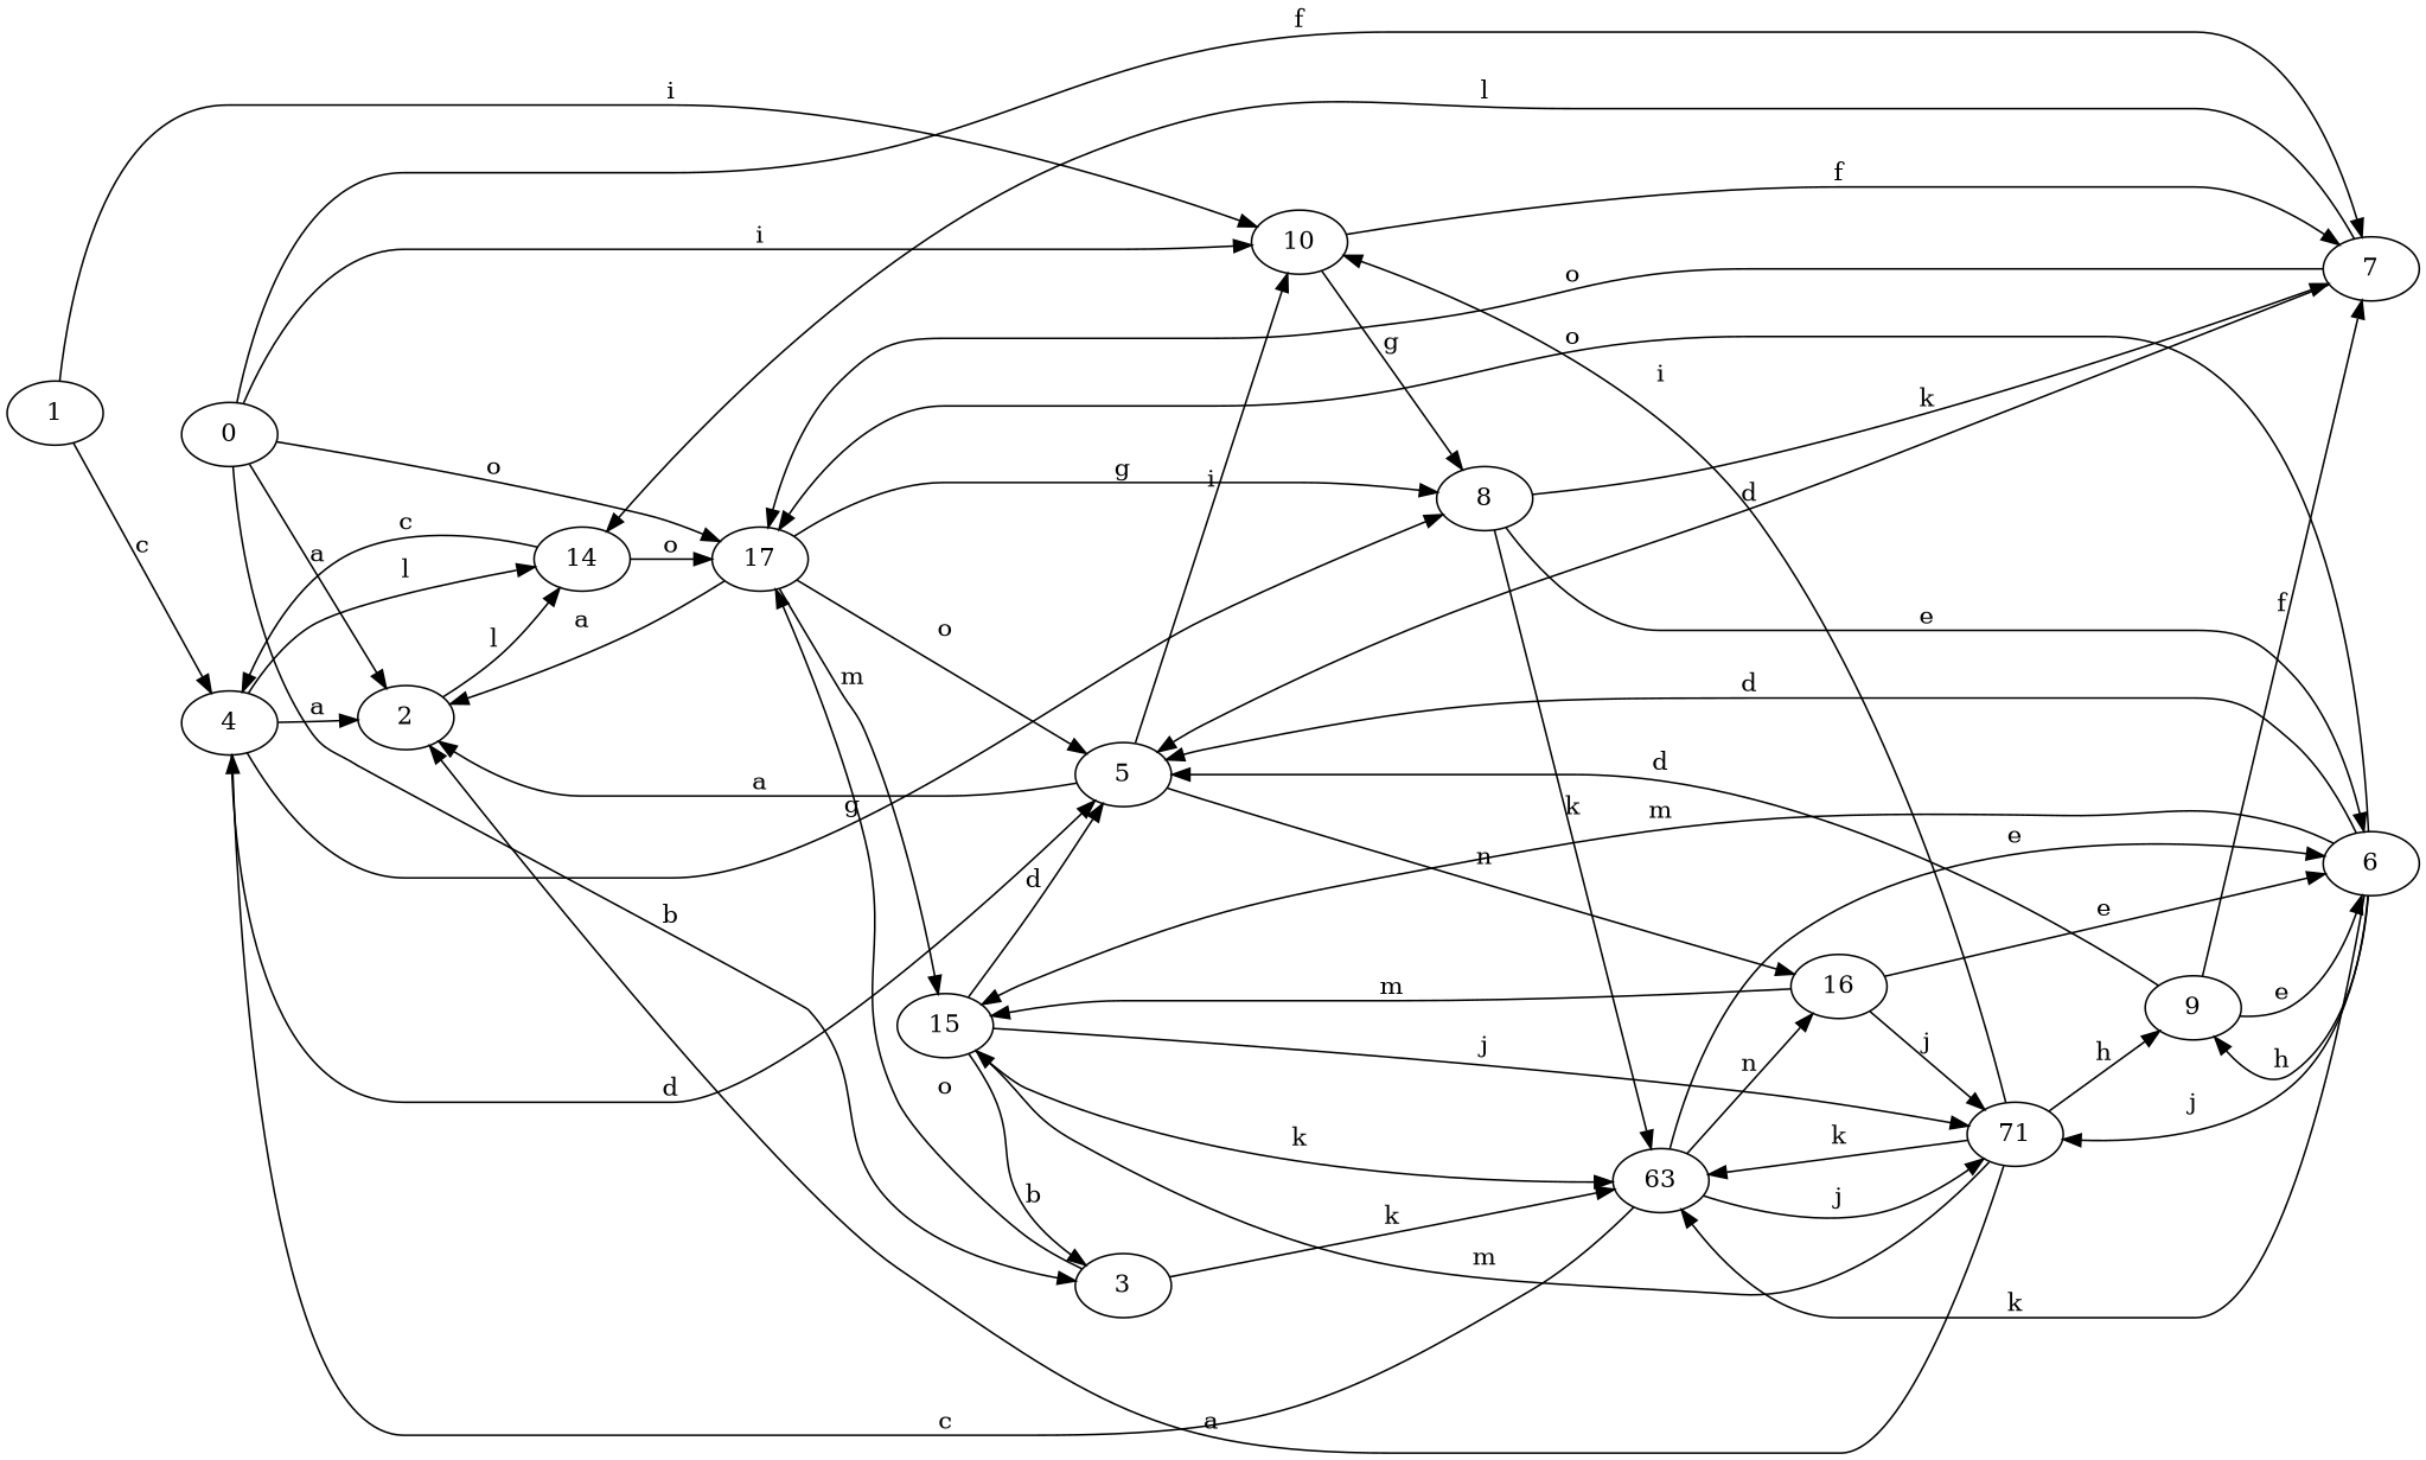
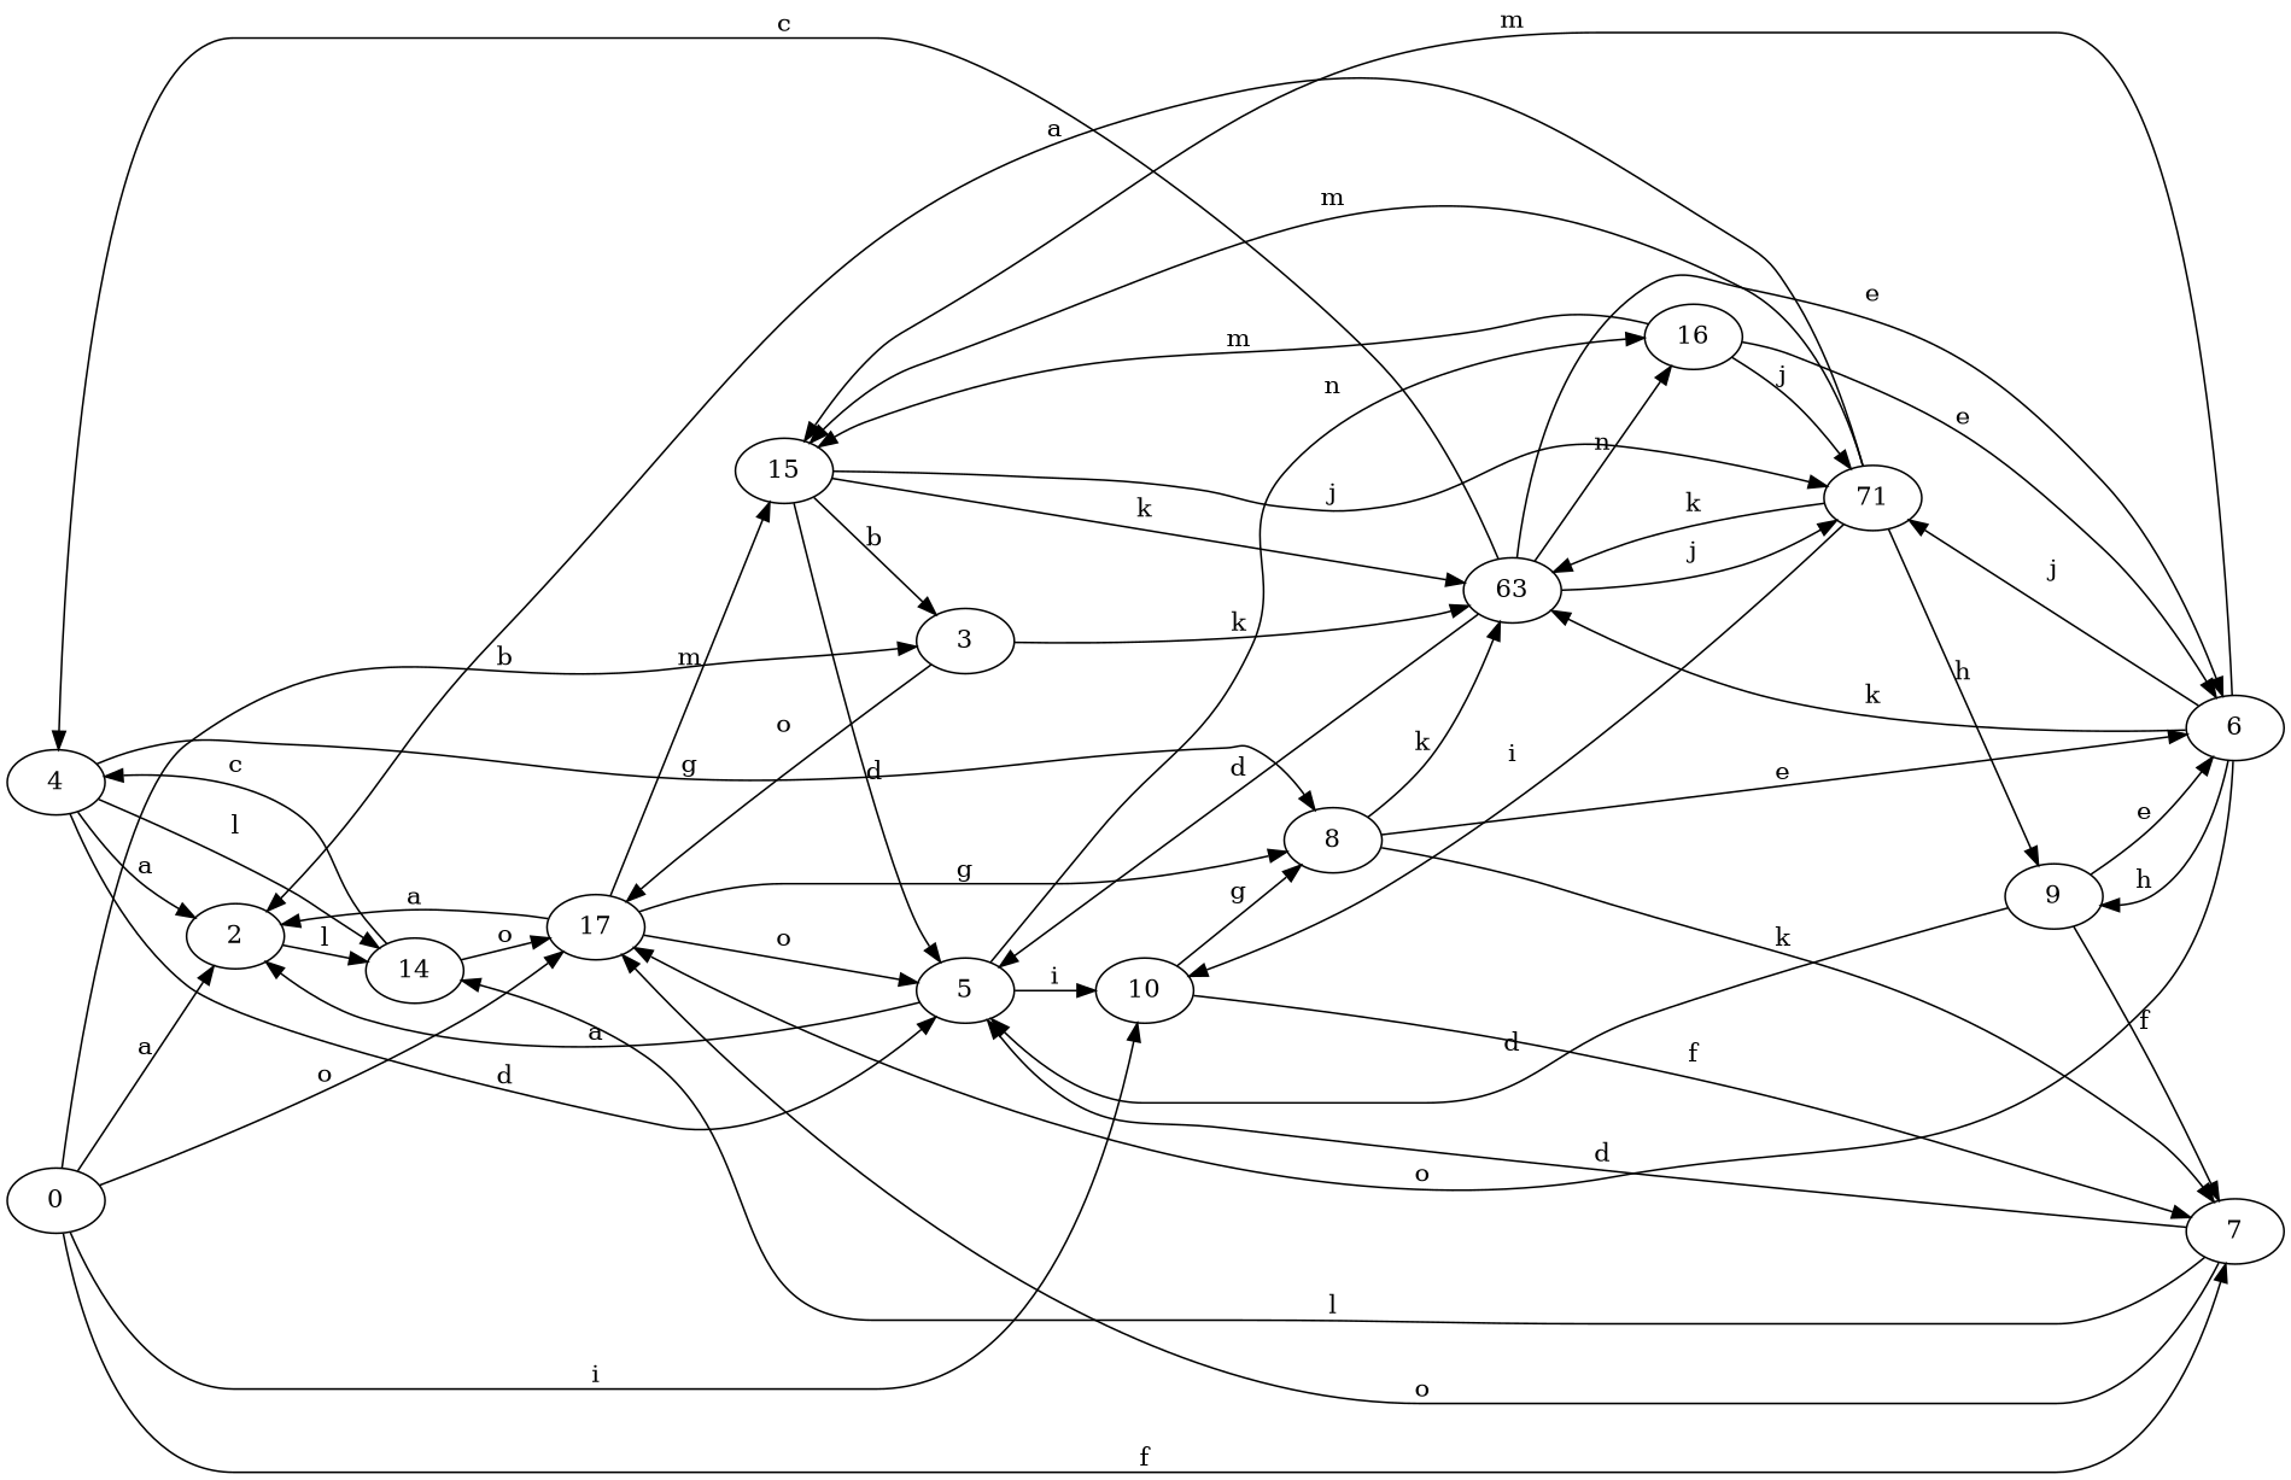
  strict digraph {
    rankdir=LR
-   1
    4
    10
    2
    14
    5
    8
    7
    17
    n10 [label=63]
    3
    16
    6
    n14 [label=71]
    15
    9
    0
-   1 -> 4 [label=c]
-   1 -> 10 [label=i]
    4 -> 2 [label=a]
    4 -> 14 [label=l]
    4 -> 5 [label=d]
    4 -> 8 [label=g]
    10 -> 8 [label=g]
    10 -> 7 [label=f]
    2 -> 14 [label=l]
    14 -> 4 [label=c]
    14 -> 17 [label=o]
    5 -> 10 [label=i]
    5 -> 2 [label=a]
    5 -> 16 [label=n]
    8 -> 7 [label=k]
    8 -> n10 [label=k]
    8 -> 6 [label=e]
    7 -> 14 [label=l]
    7 -> 5 [label=d]
    7 -> 17 [label=o]
    17 -> 2 [label=a]
    17 -> 5 [label=o]
    17 -> 8 [label=g]
    17 -> 15 [label=m]
    n10 -> 4 [label=c]
    n10 -> 16 [label=n]
    n10 -> 6 [label=e]
    n10 -> n14 [label=j]
    3 -> 17 [label=o]
    3 -> n10 [label=k]
    16 -> 6 [label=e]
    16 -> n14 [label=j]
    16 -> 15 [label=m]
-   6 -> 5 [label=d]
+   n10 -> 5 [label=d]
    6 -> 17 [label=o]
    6 -> n10 [label=k]
    6 -> n14 [label=j]
    6 -> 15 [label=m]
    6 -> 9 [label=h]
    n14 -> 10 [label=i]
    n14 -> 2 [label=a]
    n14 -> n10 [label=k]
    n14 -> 15 [label=m]
    n14 -> 9 [label=h]
    15 -> 5 [label=d]
    15 -> n10 [label=k]
    15 -> 3 [label=b]
    15 -> n14 [label=j]
    9 -> 5 [label=d]
    9 -> 7 [label=f]
    9 -> 6 [label=e]
    0 -> 10 [label=i]
    0 -> 2 [label=a]
    0 -> 7 [label=f]
    0 -> 17 [label=o]
    0 -> 3 [label=b]
  }
